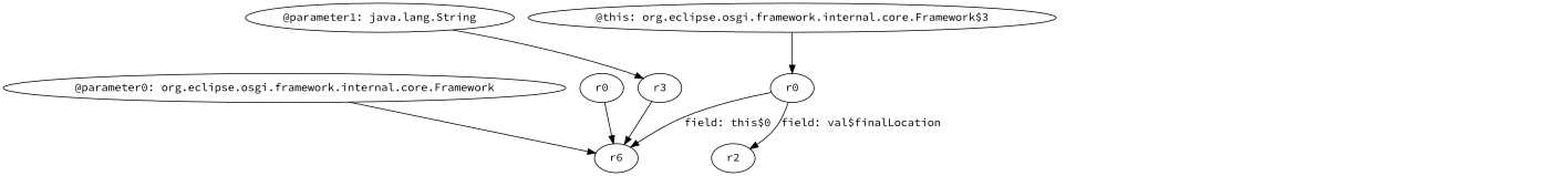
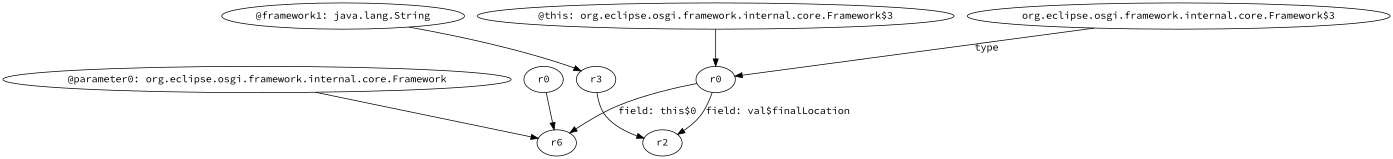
  digraph {
    fontname="Source Code Pro"
    node [fontname="Source Code Pro"]
    edge [fontname="Source Code Pro"]
    n1 [label="@parameter0: org.eclipse.osgi.framework.internal.core.Framework"]
    n2 [label=r6]
    n3 [label=r0]
-   n4 [label="@parameter1: java.lang.String"]
+   n4 [label="@framework1: java.lang.String"]
    n5 [label=r3]
    n6 [label=r2]
    n7 [label="@this: org.eclipse.osgi.framework.internal.core.Framework$3"]
    n8 [label=r0]
+   n9 [label="org.eclipse.osgi.framework.internal.core.Framework$3"]
    n1 -> n2
    n3 -> n2
    n4 -> n5
-   n5 -> n2
+   n5 -> n6
    n7 -> n8
    n8 -> n2 [label="field: this$0"]
    n8 -> n6 [label="field: val$finalLocation"]
+   n9 -> n8 [label=type]
  }
